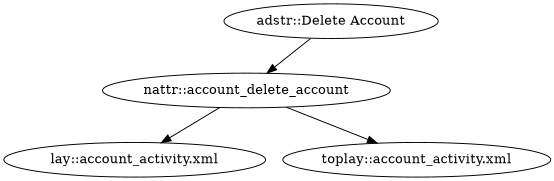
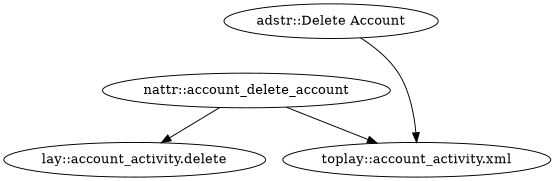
  digraph {
    "adstr::Delete Account"
    "nattr::account_delete_account"
-   "lay::account_activity.xml"
+   "lay::account_activity.xml" [label="lay::account_activity.delete"]
    "toplay::account_activity.xml"
-   "adstr::Delete Account" -> "nattr::account_delete_account"
+   "adstr::Delete Account" -> "toplay::account_activity.xml"
    "nattr::account_delete_account" -> "lay::account_activity.xml"
    "nattr::account_delete_account" -> "toplay::account_activity.xml"
  }
